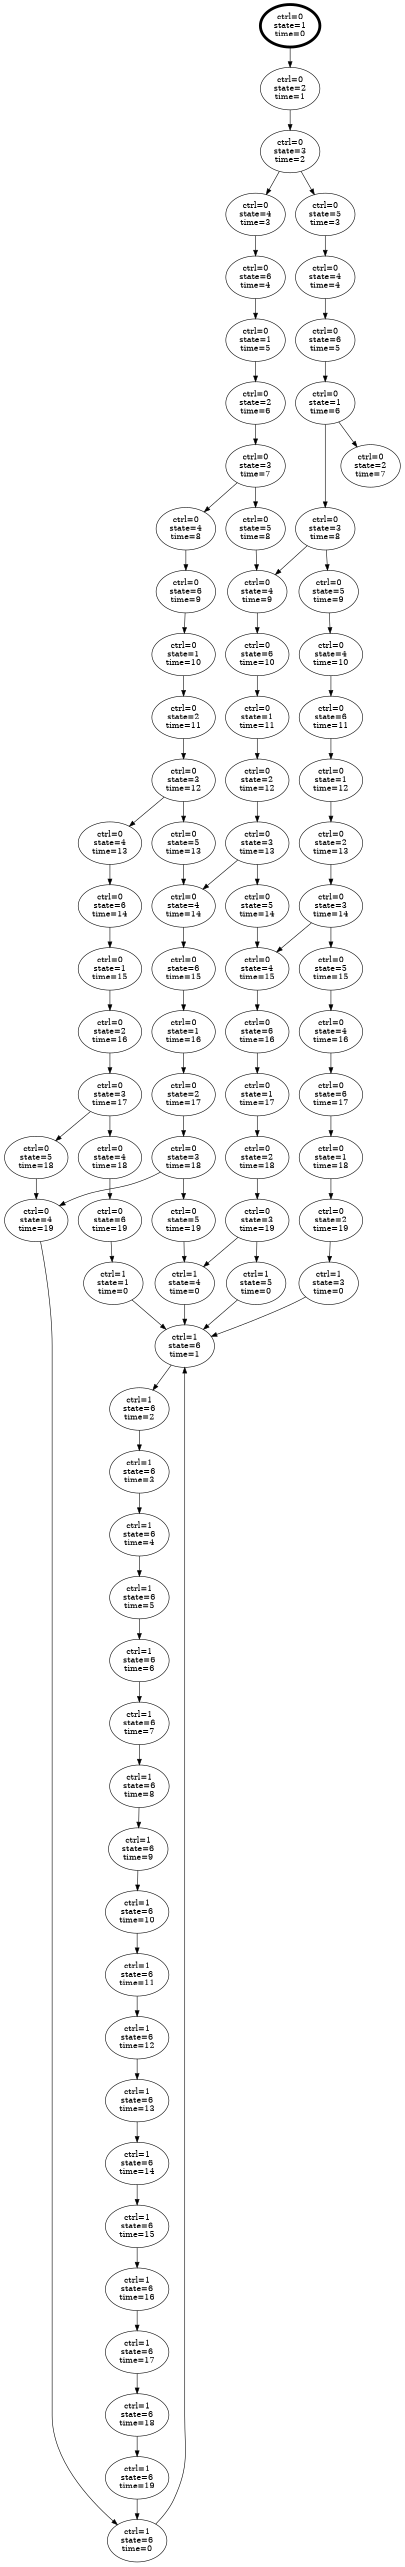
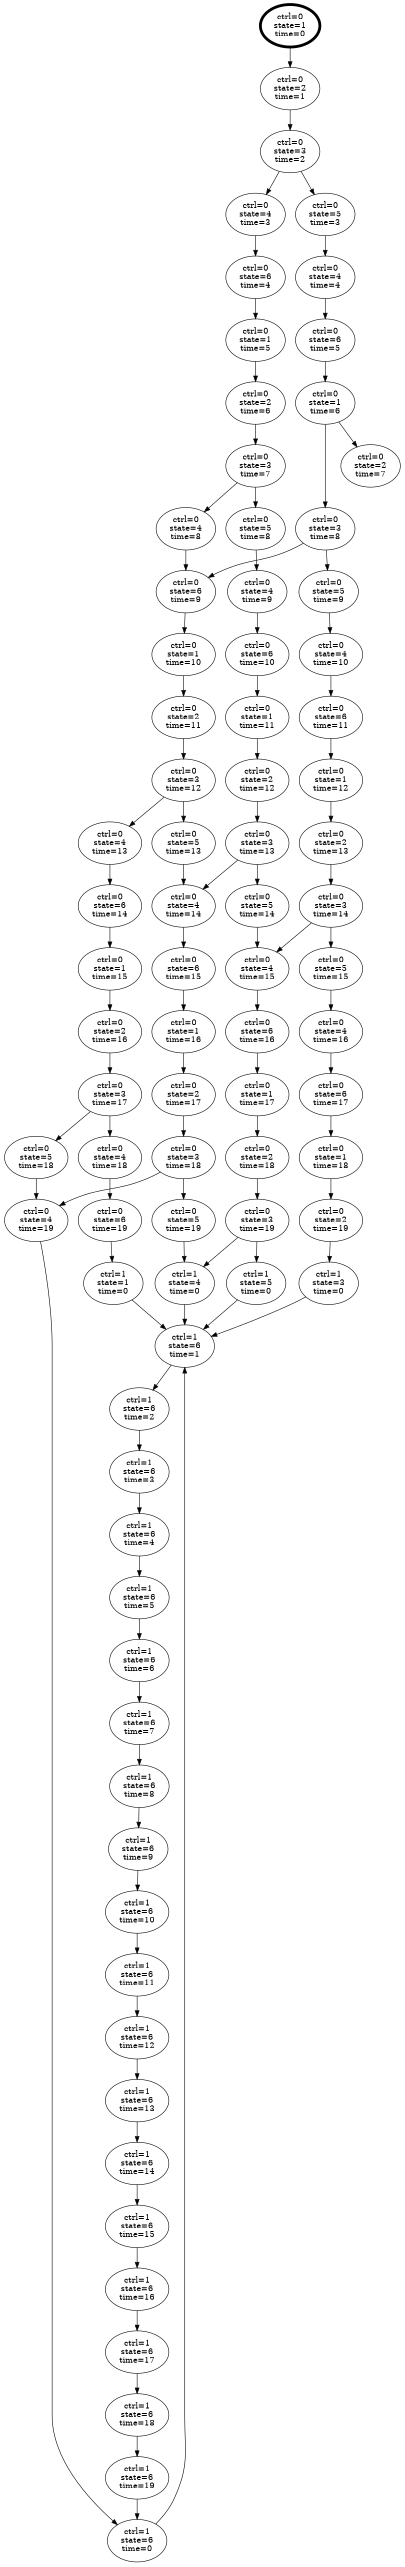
  digraph {
    n1 [label="ctrl=0\nstate=4\ntime=16"]
    n2 [label="ctrl=0\nstate=6\ntime=17"]
    n3 [label="ctrl=0\nstate=1\ntime=18"]
    n4 [label="ctrl=0\nstate=1\ntime=15"]
    n5 [label="ctrl=0\nstate=2\ntime=16"]
    n6 [label="ctrl=0\nstate=3\ntime=17"]
    n7 [label="ctrl=0\nstate=5\ntime=9"]
    n8 [label="ctrl=0\nstate=4\ntime=10"]
    n9 [label="ctrl=0\nstate=6\ntime=11"]
    n10 [label="ctrl=1\nstate=1\ntime=0"]
    n11 [label="ctrl=1\nstate=6\ntime=1"]
    n12 [label="ctrl=1\nstate=6\ntime=2"]
    n13 [label="ctrl=0\nstate=3\ntime=8"]
    n14 [label="ctrl=0\nstate=4\ntime=9"]
    n15 [label="ctrl=0\nstate=6\ntime=10"]
    n16 [label="ctrl=0\nstate=3\ntime=14"]
    n17 [label="ctrl=0\nstate=5\ntime=15"]
    n18 [label="ctrl=0\nstate=4\ntime=15"]
    n19 [label="ctrl=0\nstate=6\ntime=16"]
    n20 [label="ctrl=0\nstate=3\ntime=19"]
    n21 [label="ctrl=1\nstate=5\ntime=0"]
    n22 [label="ctrl=1\nstate=4\ntime=0"]
    n23 [label="ctrl=0\nstate=4\ntime=18"]
    n24 [label="ctrl=0\nstate=5\ntime=18"]
    n25 [label="ctrl=0\nstate=2\ntime=17"]
    n26 [label="ctrl=0\nstate=3\ntime=18"]
    n27 [label="ctrl=0\nstate=4\ntime=19"]
    n28 [label="ctrl=0\nstate=5\ntime=19"]
    n29 [label="ctrl=0\nstate=2\ntime=19"]
    n30 [label="ctrl=1\nstate=3\ntime=0"]
    n31 [label="ctrl=0\nstate=6\ntime=4"]
    n32 [label="ctrl=0\nstate=1\ntime=5"]
    n33 [label="ctrl=0\nstate=2\ntime=6"]
    n34 [label="ctrl=0\nstate=1\ntime=11"]
    n35 [label="ctrl=0\nstate=2\ntime=12"]
    n36 [label="ctrl=0\nstate=6\ntime=9"]
    n37 [label="ctrl=0\nstate=1\ntime=10"]
    n38 [label="ctrl=0\nstate=2\ntime=11"]
    n39 [label="ctrl=1\nstate=6\ntime=17"]
    n40 [label="ctrl=1\nstate=6\ntime=18"]
    n41 [label="ctrl=1\nstate=6\ntime=19"]
    n42 [label="ctrl=0\nstate=6\ntime=19"]
    n43 [label="ctrl=1\nstate=6\ntime=0"]
    n44 [label="ctrl=0\nstate=4\ntime=14"]
    n45 [label="ctrl=0\nstate=6\ntime=15"]
    n46 [label="ctrl=0\nstate=1\ntime=16"]
    n47 [label="ctrl=0\nstate=4\ntime=3"]
    n48 [label="ctrl=1\nstate=6\ntime=11"]
    n49 [label="ctrl=1\nstate=6\ntime=12"]
    n50 [label="ctrl=1\nstate=6\ntime=13"]
    n51 [label="ctrl=1\nstate=6\ntime=16"]
    n52 [label="ctrl=1\nstate=6\ntime=10"]
    n53 [label="ctrl=0\nstate=3\ntime=12"]
    n54 [label="ctrl=0\nstate=4\ntime=13"]
    n55 [label="ctrl=0\nstate=5\ntime=13"]
    n56 [label="ctrl=1\nstate=6\ntime=9"]
    n57 [label="ctrl=0\nstate=1\ntime=12"]
    n58 [label="ctrl=0\nstate=2\ntime=13"]
    n59 [label="ctrl=0\nstate=1\ntime=17"]
    n60 [label="ctrl=0\nstate=2\ntime=18"]
    n61 [label="ctrl=0\nstate=3\ntime=13"]
    n62 [label="ctrl=0\nstate=6\ntime=14"]
    n63 [label="ctrl=0\nstate=3\ntime=2"]
    n64 [label="ctrl=0\nstate=5\ntime=3"]
    n65 [label="ctrl=0\nstate=4\ntime=4"]
    n66 [label="ctrl=0\nstate=5\ntime=14"]
    n67 [label="ctrl=0\nstate=3\ntime=7"]
    n68 [label="ctrl=0\nstate=5\ntime=8"]
    n69 [label="ctrl=0\nstate=4\ntime=8"]
    n70 [label="ctrl=1\nstate=6\ntime=3"]
    n71 [label="ctrl=1\nstate=6\ntime=4"]
    n72 [label="ctrl=1\nstate=6\ntime=5"]
    n73 [label="ctrl=1\nstate=6\ntime=15"]
    n74 [label="ctrl=1\nstate=6\ntime=14"]
    n75 [label="ctrl=1\nstate=6\ntime=6"]
    n76 [label="ctrl=1\nstate=6\ntime=7"]
    n77 [label="ctrl=1\nstate=6\ntime=8"]
    n78 [label="ctrl=0\nstate=1\ntime=0" penwidth=5]
    n79 [label="ctrl=0\nstate=2\ntime=1"]
    n80 [label="ctrl=0\nstate=1\ntime=6"]
    n81 [label="ctrl=0\nstate=2\ntime=7"]
    n82 [label="ctrl=0\nstate=6\ntime=5"]
    n1 -> n2
    n2 -> n3
    n3 -> n29
    n4 -> n5
    n5 -> n6
    n6 -> n23
    n6 -> n24
    n7 -> n8
    n8 -> n9
    n9 -> n57
    n10 -> n11
    n11 -> n12
    n12 -> n70
    n13 -> n7
-   n13 -> n14
+   n13 -> n36
    n14 -> n15
    n15 -> n34
    n16 -> n17
    n16 -> n18
    n17 -> n1
    n18 -> n19
    n19 -> n59
    n20 -> n21
    n20 -> n22
    n21 -> n11
    n22 -> n11
    n23 -> n42
    n24 -> n27
    n25 -> n26
    n26 -> n27
    n26 -> n28
    n27 -> n43
    n28 -> n22
    n29 -> n30
    n30 -> n11
    n31 -> n32
    n32 -> n33
    n33 -> n67
    n34 -> n35
    n35 -> n61
    n36 -> n37
    n37 -> n38
    n38 -> n53
    n39 -> n40
    n40 -> n41
    n41 -> n43
    n42 -> n10
    n43 -> n11
    n44 -> n45
    n45 -> n46
    n46 -> n25
    n47 -> n31
    n48 -> n49
    n49 -> n50
    n50 -> n74
    n51 -> n39
    n52 -> n48
    n53 -> n54
    n53 -> n55
    n54 -> n62
    n55 -> n44
    n56 -> n52
    n57 -> n58
    n58 -> n16
    n59 -> n60
    n60 -> n20
    n61 -> n44
    n61 -> n66
    n62 -> n4
    n63 -> n47
    n63 -> n64
    n64 -> n65
    n65 -> n82
    n66 -> n18
    n67 -> n68
    n67 -> n69
    n68 -> n14
    n69 -> n36
    n70 -> n71
    n71 -> n72
    n72 -> n75
    n73 -> n51
    n74 -> n73
    n75 -> n76
    n76 -> n77
    n77 -> n56
    n78 -> n79
    n79 -> n63
    n80 -> n13
    n80 -> n81
    n82 -> n80
  }
